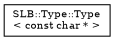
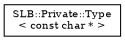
  digraph {
    rankdir=TB
    fontname="DejaVu Serif"
-   n1 [color=black fillcolor=white fontname="DejaVu Serif" fontsize=10 height=0.2 label="SLB::Type::Type\l\< const char * \>" shape=record style=filled width=0.4]
+   n1 [color=black fillcolor=white fontname="DejaVu Serif" fontsize=10 height=0.2 label="SLB::Private::Type\l\< const char * \>" shape=record style=filled width=0.4]
  }
